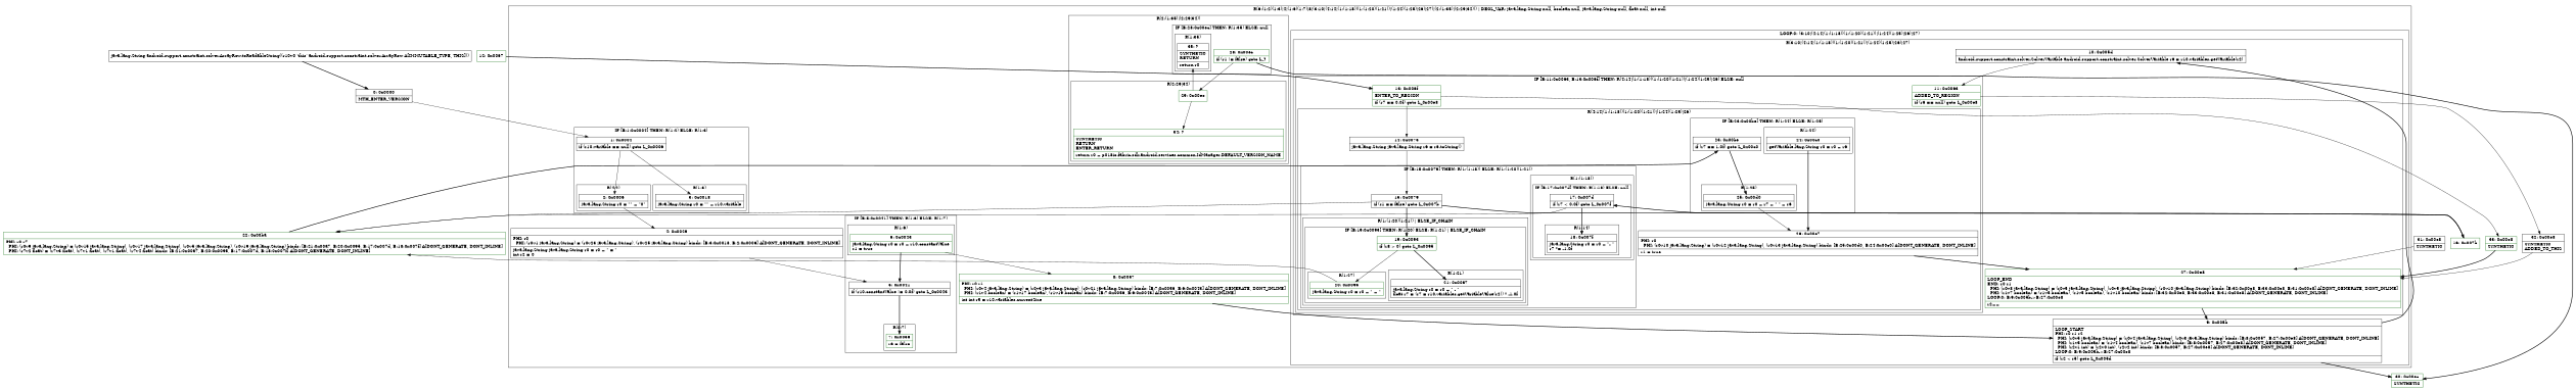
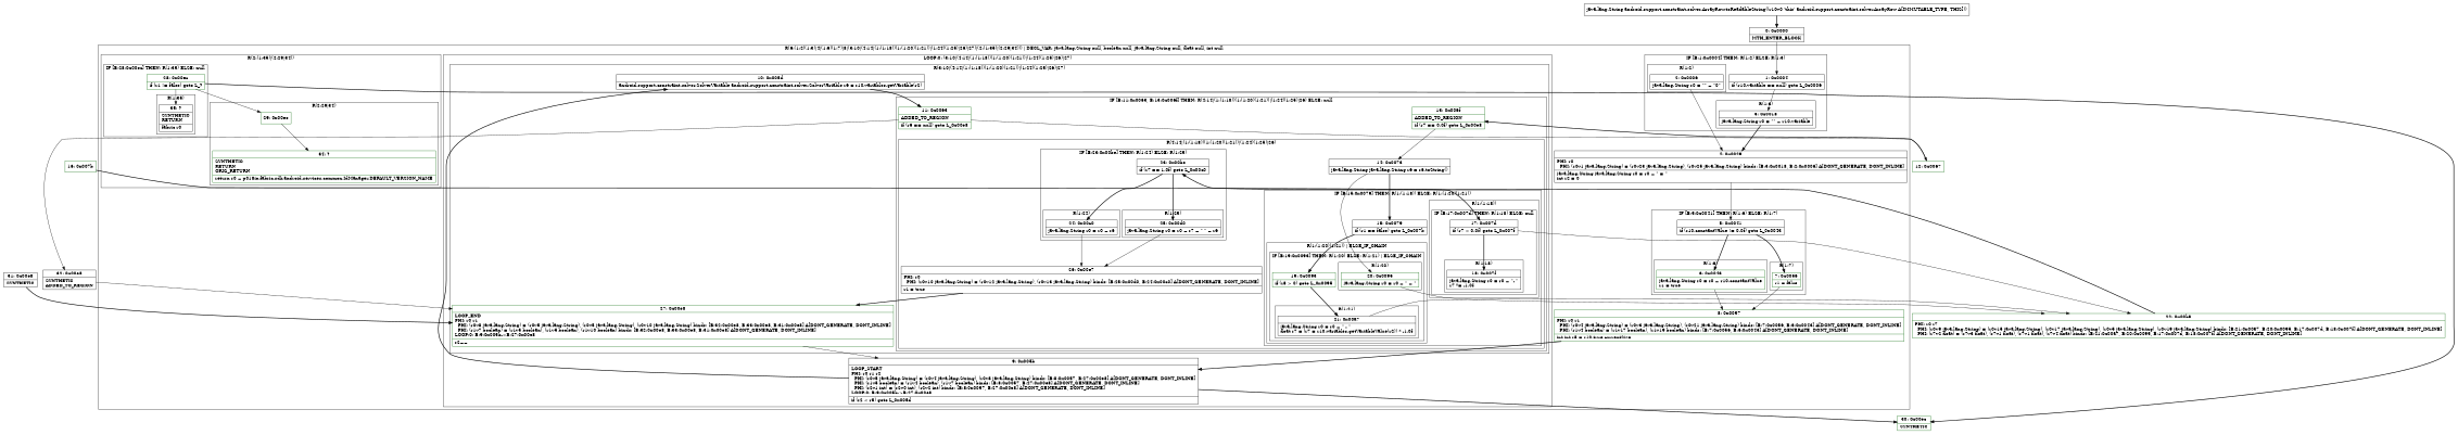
  digraph {
    node [color=black shape=record]
    edge [style=bold]
    n1 [label="{2\:\ 0x0006|java.lang.String r0 = \"\" + \"0\"\l}"]
    n2 [label="{3\:\ 0x0018|java.lang.String r0 = \"\" + r10.variable\l}"]
    n3 [label="{1\:\ 0x0004|if (r10.variable == null) goto L_0x0006\l}"]
    n4 [color=darkgreen label="{6\:\ 0x0043|java.lang.String r0 = r0 + r10.constantValue\lr1 = true\l}"]
-   n5 [color=darkgreen label="{7\:\ 0x0056|r6 = false\l}"]
+   n5 [color=darkgreen label="{7\:\ 0x0056|r1 = false\l}"]
    n6 [label="{5\:\ 0x0041|if (r10.constantValue != 0.0f) goto L_0x0043\l}"]
    n7 [label="{18\:\ 0x007f|java.lang.String r0 = r0 + \"\- \"\lr7 *= \-1.0f\l}"]
    n8 [label="{17\:\ 0x007d|if (r7 \< 0.0f) goto L_0x007f\l}"]
    n9 [color=darkgreen label="{20\:\ 0x0095|java.lang.String r0 = r0 + \" + \"\l}"]
    n10 [label="{21\:\ 0x00a7|java.lang.String r0 = r0 + \" \- \"\lfloat r7 = (r7 = r10.variables.getVariableValue(r2)) * \-1.0f\l}"]
    n11 [color=darkgreen label="{19\:\ 0x0093|if (r8 \> 0) goto L_0x0095\l}"]
    n12 [label="{15\:\ 0x0079|if (r1 == false) goto L_0x007b\l}"]
-   n13 [label="{24\:\ 0x00c0|getVariable.lang.String r0 = r0 + r6\l}"]
+   n13 [label="{24\:\ 0x00c0|java.lang.String r0 = r0 + r6\l}"]
    n14 [label="{25\:\ 0x00d0|java.lang.String r0 = r0 + r7 + \" \" + r6\l}"]
    n15 [label="{23\:\ 0x00be|if (r7 == 1.0f) goto L_0x00c0\l}"]
    n16 [label="{14\:\ 0x0073|java.lang.String java.lang.String r6 = r6.toString()\l}"]
    n17 [label="{26\:\ 0x00e7|PHI: r0 \l  PHI: (r0v10 java.lang.String) = (r0v12 java.lang.String), (r0v13 java.lang.String) binds: [B:25:0x00d0, B:24:0x00c0] A[DONT_GENERATE, DONT_INLINE]\l|r1 = true\l}"]
    n18 [color=darkgreen label="{11\:\ 0x0063|ADDED_TO_REGION\l|if (r6 == null) goto L_0x00e8\l}"]
-   n19 [color=darkgreen label="{13\:\ 0x006f|ENTER_TO_REGION\l|if (r7 == 0.0f) goto L_0x00e8\l}"]
+   n19 [color=darkgreen label="{13\:\ 0x006f|ADDED_TO_REGION\l|if (r7 == 0.0f) goto L_0x00e8\l}"]
    n20 [label="{10\:\ 0x005d|android.support.constraint.solver.SolverVariable android.support.constraint.solver.SolverVariable r6 = r10.variables.getVariable(r2)\l}"]
-   n21 [color=darkgreen label="{27\:\ 0x00e8|LOOP_END\lEND: r0 r1 \l  PHI: (r0v8 java.lang.String) = (r0v5 java.lang.String), (r0v5 java.lang.String), (r0v10 java.lang.String) binds: [B:32:0x00e8, B:33:0x00e8, B:31:0x00e8] A[DONT_GENERATE, DONT_INLINE]\l  PHI: (r1v7 boolean) = (r1v5 boolean), (r1v5 boolean), (r1v10 boolean) binds: [B:32:0x00e8, B:33:0x00e8, B:31:0x00e8] A[DONT_GENERATE, DONT_INLINE]\lLOOP:0: B:9:0x005b\-\>B:27:0x00e8\l|r2++\l}"]
+   n21 [color=darkgreen label="{27\:\ 0x00e8|LOOP_END\lPHI: r0 r1 \l  PHI: (r0v8 java.lang.String) = (r0v5 java.lang.String), (r0v5 java.lang.String), (r0v10 java.lang.String) binds: [B:32:0x00e8, B:33:0x00e8, B:31:0x00e8] A[DONT_GENERATE, DONT_INLINE]\l  PHI: (r1v7 boolean) = (r1v5 boolean), (r1v5 boolean), (r1v10 boolean) binds: [B:32:0x00e8, B:33:0x00e8, B:31:0x00e8] A[DONT_GENERATE, DONT_INLINE]\lLOOP:0: B:9:0x005b\-\>B:27:0x00e8\l|r2++\l}"]
    n22 [label="{9\:\ 0x005b|LOOP_START\lPHI: r0 r1 r2 \l  PHI: (r0v5 java.lang.String) = (r0v4 java.lang.String), (r0v8 java.lang.String) binds: [B:8:0x0057, B:27:0x00e8] A[DONT_GENERATE, DONT_INLINE]\l  PHI: (r1v5 boolean) = (r1v4 boolean), (r1v7 boolean) binds: [B:8:0x0057, B:27:0x00e8] A[DONT_GENERATE, DONT_INLINE]\l  PHI: (r2v1 int) = (r2v0 int), (r2v2 int) binds: [B:8:0x0057, B:27:0x00e8] A[DONT_GENERATE, DONT_INLINE]\lLOOP:0: B:9:0x005b\-\>B:27:0x00e8\l|if (r2 \< r5) goto L_0x005d\l}"]
-   n23 [label="{35\:\ ?|SYNTHETIC\lRETURN\l|return r0\l}"]
+   n23 [label="{35\:\ ?|SYNTHETIC\lRETURN\l|fabric r0\l}"]
    n24 [color=darkgreen label="{28\:\ 0x00ec|if (r1 != false) goto L_?\l}"]
    n25 [color=darkgreen label="{29\:\ 0x00ee}"]
-   n26 [color=darkgreen label="{34\:\ ?|SYNTHETIC\lRETURN\lENTER_RETURN\l|return r0 + p018io.fabric.sdk.android.services.common.IdManager.DEFAULT_VERSION_NAME\l}"]
+   n26 [color=darkgreen label="{34\:\ ?|SYNTHETIC\lRETURN\lORIG_RETURN\l|return r0 + p018io.fabric.sdk.android.services.common.IdManager.DEFAULT_VERSION_NAME\l}"]
    n27 [label="{4\:\ 0x0029|PHI: r0 \l  PHI: (r0v1 java.lang.String) = (r0v23 java.lang.String), (r0v25 java.lang.String) binds: [B:3:0x0018, B:2:0x0006] A[DONT_GENERATE, DONT_INLINE]\l|java.lang.String java.lang.String r0 = r0 + \" = \"\lint r2 = 0\l}"]
-   n28 [color=darkgreen label="{8\:\ 0x0057|PHI: r0 r1 \l  PHI: (r0v4 java.lang.String) = (r0v3 java.lang.String), (r0v21 java.lang.String) binds: [B:7:0x0056, B:6:0x0043] A[DONT_GENERATE, DONT_INLINE]\l  PHI: (r1v4 boolean) = (r1v17 boolean), (r1v19 boolean) binds: [B:7:0x0056, B:6:0x0043] A[DONT_GENERATE, DONT_INLINE]\l|int int r5 = r10.variables.currentSize\l}"]
+   n28 [color=darkgreen label="{8\:\ 0x0057|PHI: r0 r1 \l  PHI: (r0v4 java.lang.String) = (r0v3 java.lang.String), (r0v21 java.lang.String) binds: [B:7:0x0056, B:6:0x0043] A[DONT_GENERATE, DONT_INLINE]\l  PHI: (r1v4 boolean) = (r1v17 boolean), (r1v19 boolean) binds: [B:7:0x0056, B:6:0x0043] A[DONT_GENERATE, DONT_INLINE]\l|int int r5 = r10.true.currentSize\l}"]
    n29 [color=darkgreen label="{22\:\ 0x00ba|PHI: r0 r7 \l  PHI: (r0v9 java.lang.String) = (r0v15 java.lang.String), (r0v17 java.lang.String), (r0v5 java.lang.String), (r0v19 java.lang.String) binds: [B:21:0x00a7, B:20:0x0095, B:17:0x007d, B:18:0x007f] A[DONT_GENERATE, DONT_INLINE]\l  PHI: (r7v2 float) = (r7v3 float), (r7v1 float), (r7v1 float), (r7v4 float) binds: [B:21:0x00a7, B:20:0x0095, B:17:0x007d, B:18:0x007f] A[DONT_GENERATE, DONT_INLINE]\l}"]
    n30 [color=darkgreen label="{16\:\ 0x007b}"]
    n31 [color=darkgreen label="{12\:\ 0x0067}"]
-   n32 [label="{32\:\ 0x00e8|SYNTHETIC\lADDED_TO_THIS\l}"]
-   n33 [color=darkgreen label="{33\:\ 0x00e8|SYNTHETIC\l}"]
+   n32 [label="{32\:\ 0x00e8|SYNTHETIC\lADDED_TO_REGION\l}"]
    n34 [color=darkgreen label="{30\:\ 0x00ec|SYNTHETIC\l}"]
    n35 [label="{31\:\ 0x00e8|SYNTHETIC\l}"]
-   n36 [label="{0\:\ 0x0000|MTH_ENTER_VERSION\l}"]
+   n36 [label="{0\:\ 0x0000|MTH_ENTER_BLOCK\l}"]
    n37 [label="{java.lang.String android.support.constraint.solver.ArrayRow.toReadableString((r10v0 'this' android.support.constraint.solver.ArrayRow A[IMMUTABLE_TYPE, THIS])) }"]
    subgraph cluster_1 {
      label="R(6:(1:2)(1:3)|4|(1:6)(1:7)|8|(3:10|(4:14|(1:(1:18))(1:(1:20)(1:21))|(1:24)(1:25)|26)|27)|(2:(1:35)|(2:29|34))) | DECL_VAR: java.lang.String null, boolean null, java.lang.String null, float null, int null\l"
      n27
      n28
      subgraph cluster_2 {
        label="IF [B:1:0x0004] THEN: R(1:2) ELSE: R(1:3)"
        n3
        subgraph cluster_3 {
-         label="R(4:2)"
+         label="R(1:2)"
          n1
        }
        subgraph cluster_4 {
          label="R(1:3)"
          n2
        }
      }
      subgraph cluster_5 {
        label="IF [B:5:0x0041] THEN: R(1:6) ELSE: R(1:7)"
        n6
        subgraph cluster_6 {
          label="R(1:6)"
          n4
        }
        subgraph cluster_7 {
-         label="R(0:7)"
+         label="R(1:7)"
          n5
        }
      }
      subgraph cluster_8 {
        label="LOOP:0: (3:10|(4:14|(1:(1:18))(1:(1:20)(1:21))|(1:24)(1:25)|26)|27)"
        n22
        subgraph cluster_9 {
          label="R(3:10|(4:14|(1:(1:18))(1:(1:20)(1:21))|(1:24)(1:25)|26)|27)"
          n20
          n21
          subgraph cluster_10 {
            label="IF [B:11:0x0063, B:13:0x006f] THEN: R(4:14|(1:(1:18))(1:(1:20)(1:21))|(1:24)(1:25)|26) ELSE: null"
            n18
            n19
            subgraph cluster_11 {
              label="R(4:14|(1:(1:18))(1:(1:20)(1:21))|(1:24)(1:25)|26)"
              n16
              n17
              subgraph cluster_12 {
                label="IF [B:15:0x0079] THEN: R(1:(1:18)) ELSE: R(1:(1:20)(1:21))"
                n12
                subgraph cluster_13 {
                  label="R(1:(1:18))"
                  subgraph cluster_14 {
                    label="IF [B:17:0x007d] THEN: R(1:18) ELSE: null"
                    n8
                    subgraph cluster_15 {
-                     label="R(1:14)"
+                     label="R(1:18)"
                      n7
                    }
                  }
                }
                subgraph cluster_16 {
                  label="R(1:(1:20)(1:21)) | ELSE_IF_CHAIN\l"
                  subgraph cluster_17 {
                    label="IF [B:19:0x0093] THEN: R(1:20) ELSE: R(1:21) | ELSE_IF_CHAIN\l"
                    n11
                    subgraph cluster_18 {
-                     label="R(1:27)"
+                     label="R(1:20)"
                      n9
                    }
                    subgraph cluster_19 {
                      label="R(1:21)"
                      n10
                    }
                  }
                }
              }
              subgraph cluster_20 {
                label="IF [B:23:0x00be] THEN: R(1:24) ELSE: R(1:25)"
                n15
                subgraph cluster_21 {
                  label="R(1:24)"
                  n13
                }
                subgraph cluster_22 {
                  label="R(1:25)"
                  n14
                }
              }
            }
          }
        }
      }
      subgraph cluster_23 {
        label="R(2:(1:35)|(2:29|34))"
        subgraph cluster_24 {
          label="IF [B:28:0x00ec] THEN: R(1:35) ELSE: null"
          n24
          subgraph cluster_25 {
            label="R(1:35)"
            n23
          }
        }
        subgraph cluster_26 {
          label="R(2:29|34)"
          n25
          n26
        }
      }
    }
    n1 -> n27 [style=solid]
-   n3 -> n1 [style=solid]
+   n2 -> n27
    n3 -> n2 [style=solid]
    n4 -> n28 [style=solid]
-   n4 -> n6
+   n5 -> n28 [style=solid]
+   n6 -> n4
    n6 -> n5
    n8 -> n7
    n8 -> n29 [style=solid]
    n9 -> n29 [style=solid]
-   n12 -> n29 [style=solid]
-   n11 -> n9 [style=solid]
+   n10 -> n29 [style=solid]
+   n16 -> n9 [style=solid]
    n11 -> n10
    n12 -> n11
-   n12 -> n30
-   n13 -> n17
+   n13 -> n17 [style=solid]
    n14 -> n17 [style=solid]
+   n15 -> n13
    n15 -> n14
-   n16 -> n12 [style=solid]
+   n16 -> n12
    n17 -> n21
+   n18 -> n31 [style=solid]
    n18 -> n32 [style=solid]
    n19 -> n16 [style=solid]
-   n19 -> n33 [style=solid]
-   n20 -> n18 [style=solid]
-   n21 -> n22
+   n20 -> n18
+   n21 -> n22 [style=solid]
    n22 -> n20
    n22 -> n34
-   n25 -> n23 [style=solid]
+   n24 -> n23 [style=solid]
    n24 -> n25 [style=solid]
    n24 -> n34
    n25 -> n26 [style=solid]
    n27 -> n6 [style=solid]
    n28 -> n22
    n29 -> n15
    n30 -> n8
    n31 -> n19
    n32 -> n21 [style=solid]
-   n33 -> n21
-   n35 -> n21 [style=solid]
+   n35 -> n21
    n36 -> n3 [style=solid]
    n37 -> n36
  }
